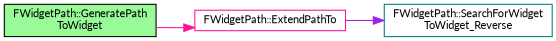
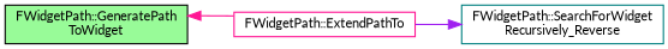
  digraph {
    fontname=Lato
    rankdir=RL
    node [fillcolor=white fontname=Lato fontsize=10 shape=box style=filled]
    edge [dir=back fontname=Lato fontsize=10 labelfontname=Helvetica labelfontsize=10 style=solid]
-   n1 [color=teal fontcolor=black height=0.2 label="FWidgetPath::SearchForWidget\lToWidget_Reverse" width=0.4]
+   n1 [color=teal fontcolor=black height=0.2 label="FWidgetPath::SearchForWidget\lRecursively_Reverse" width=0.4]
    n2 [color=deeppink height=0.2 label="FWidgetPath::ExtendPathTo" width=0.4]
    n3 [color=black fillcolor=palegreen height=0.2 label="FWidgetPath::GeneratePath\lToWidget" width=0.4]
    n1 -> n2 [color=purple]
-   n2 -> n3 [color=deeppink]
+   n3 -> n2 [color=deeppink]
  }
